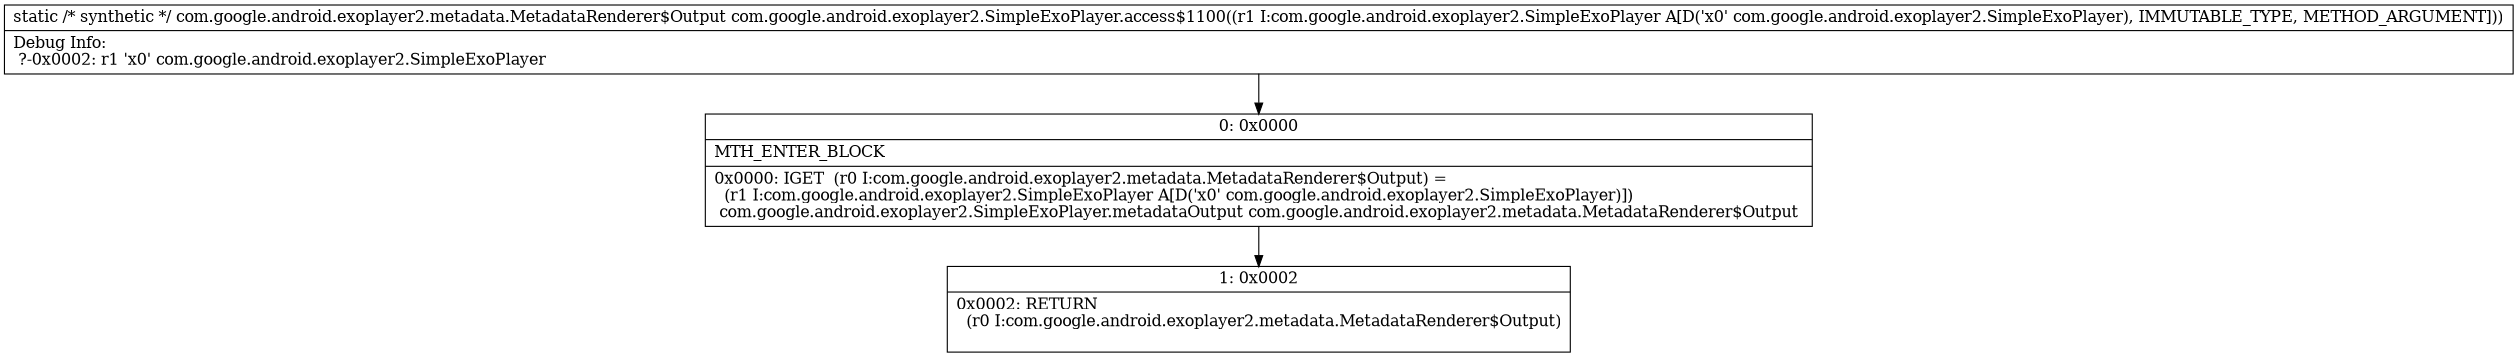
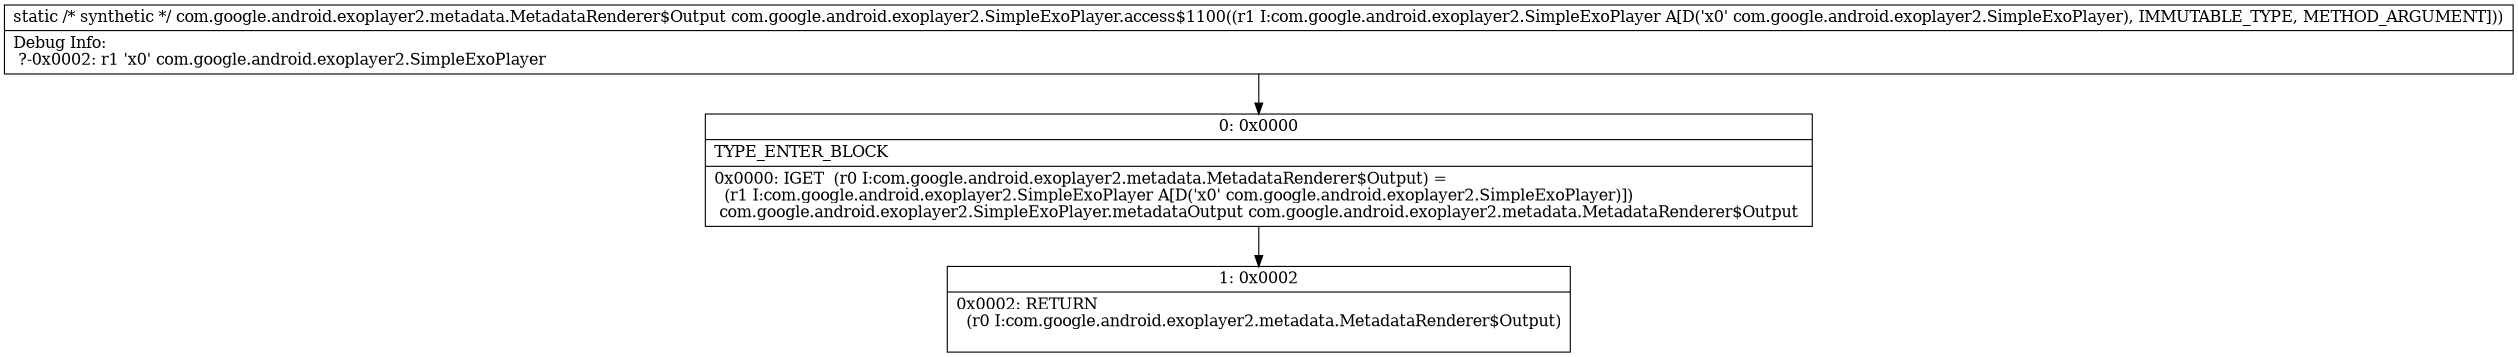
  digraph {
    node [shape=record]
-   n1 [label="{0\:\ 0x0000|MTH_ENTER_BLOCK\l|0x0000: IGET  (r0 I:com.google.android.exoplayer2.metadata.MetadataRenderer$Output) = \l  (r1 I:com.google.android.exoplayer2.SimpleExoPlayer A[D('x0' com.google.android.exoplayer2.SimpleExoPlayer)])\l com.google.android.exoplayer2.SimpleExoPlayer.metadataOutput com.google.android.exoplayer2.metadata.MetadataRenderer$Output \l}"]
+   n1 [label="{0\:\ 0x0000|TYPE_ENTER_BLOCK\l|0x0000: IGET  (r0 I:com.google.android.exoplayer2.metadata.MetadataRenderer$Output) = \l  (r1 I:com.google.android.exoplayer2.SimpleExoPlayer A[D('x0' com.google.android.exoplayer2.SimpleExoPlayer)])\l com.google.android.exoplayer2.SimpleExoPlayer.metadataOutput com.google.android.exoplayer2.metadata.MetadataRenderer$Output \l}"]
    n2 [label="{1\:\ 0x0002|0x0002: RETURN  \l  (r0 I:com.google.android.exoplayer2.metadata.MetadataRenderer$Output)\l \l}"]
    n3 [label="{static \/* synthetic *\/ com.google.android.exoplayer2.metadata.MetadataRenderer$Output com.google.android.exoplayer2.SimpleExoPlayer.access$1100((r1 I:com.google.android.exoplayer2.SimpleExoPlayer A[D('x0' com.google.android.exoplayer2.SimpleExoPlayer), IMMUTABLE_TYPE, METHOD_ARGUMENT]))  | Debug Info:\l  ?\-0x0002: r1 'x0' com.google.android.exoplayer2.SimpleExoPlayer\l}"]
    n1 -> n2
    n3 -> n1
  }
